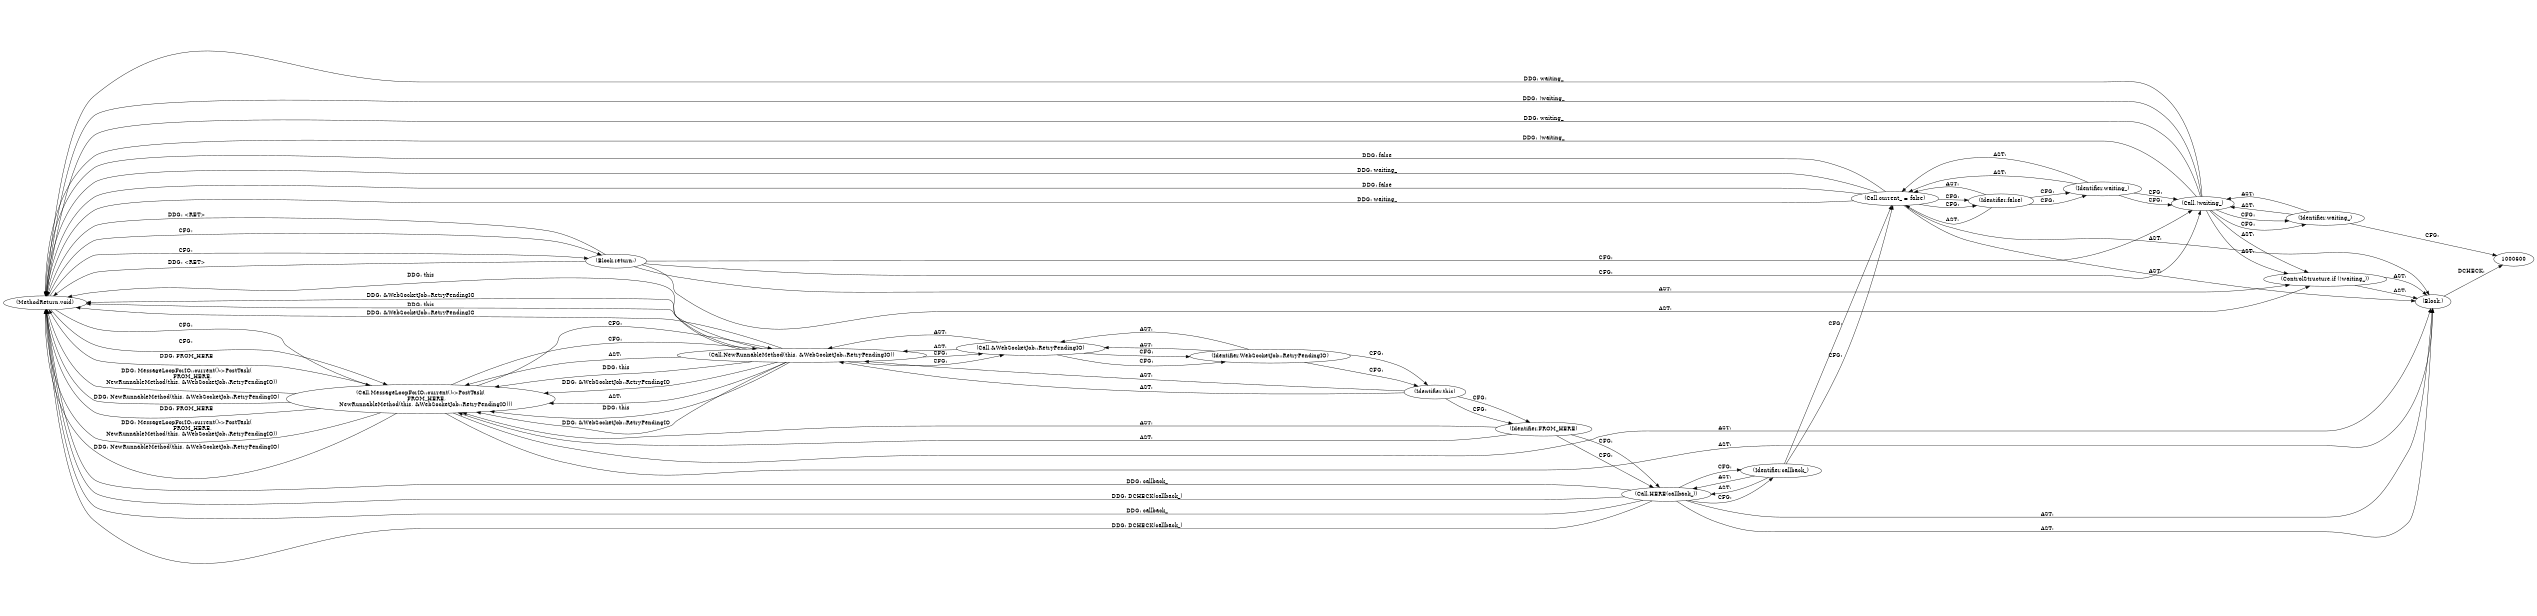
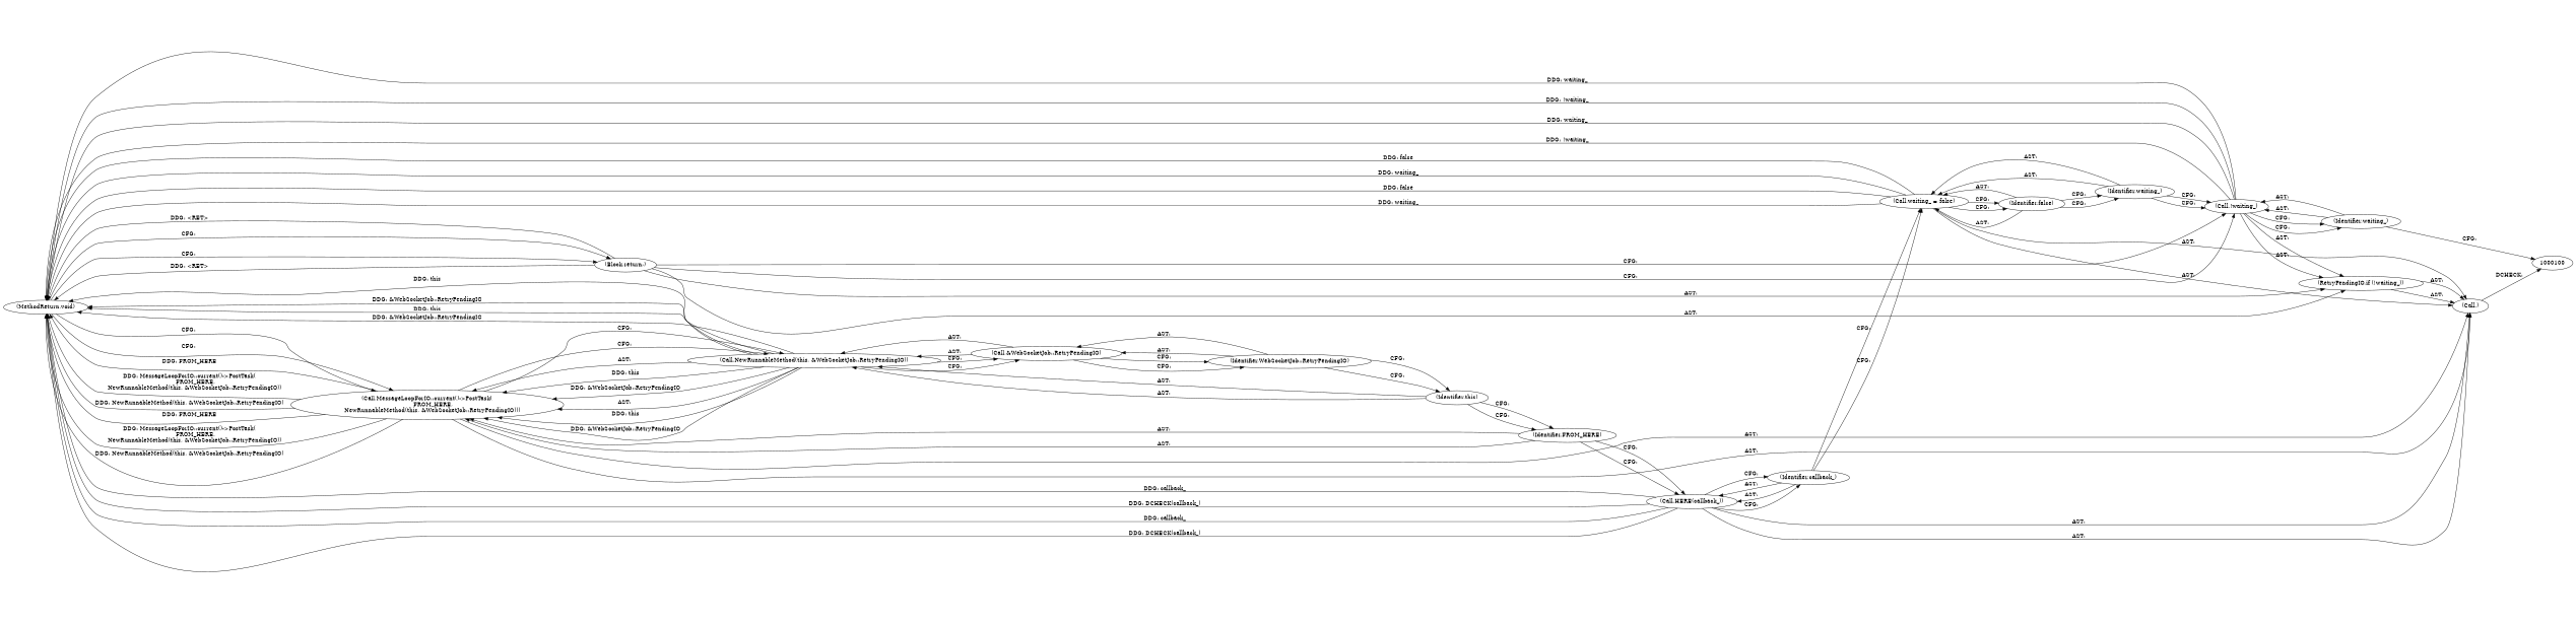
  digraph {
    rankdir=LR
    n1 [label="(MethodReturn,void)"]
    n2 [label="(Block,return;)"]
    n3 [label="(Call,MessageLoopForIO::current()->PostTask(\n       FROM_HERE,\n      NewRunnableMethod(this, &WebSocketJob::RetryPendingIO)))"]
-   n4 [label="(ControlStructure,if (!waiting_))"]
+   n4 [label="(RetryPendingIO,if (!waiting_))"]
    n5 [label="(Call,!waiting_)"]
-   n6 [label="(Block,)"]
+   n6 [label="(Call,)"]
    n7 [label="(Call,NewRunnableMethod(this, &WebSocketJob::RetryPendingIO))"]
-   1000100 [label=1000600]
+   1000100
    n9 [label="(Identifier,waiting_)"]
    n10 [label="(Identifier,false)"]
-   n11 [label="(Call,current_ = false)"]
+   n11 [label="(Call,waiting_ = false)"]
    n12 [label="(Identifier,waiting_)"]
    n13 [label="(Identifier,callback_)"]
    n14 [label="(Call,HERE(callback_))"]
    n15 [label="(Call,&WebSocketJob::RetryPendingIO)"]
    n16 [label="(Identifier,FROM_HERE)"]
    n17 [label="(Identifier,this)"]
    n18 [label="(Identifier,WebSocketJob::RetryPendingIO)"]
    n1 -> n2 [label="CFG: "]
    n1 -> n2 [label="CFG: "]
    n1 -> n3 [label="CFG: "]
    n1 -> n3 [label="CFG: "]
    n2 -> n1 [label="DDG: <RET>"]
    n2 -> n1 [label="DDG: <RET>"]
    n2 -> n4 [label="AST: "]
    n2 -> n4 [label="AST: "]
    n2 -> n5 [label="CFG: "]
    n2 -> n5 [label="CFG: "]
    n3 -> n1 [label="DDG: FROM_HERE"]
    n3 -> n1 [label="DDG: MessageLoopForIO::current()->PostTask(\n       FROM_HERE,\n      NewRunnableMethod(this, &WebSocketJob::RetryPendingIO))"]
    n3 -> n1 [label="DDG: NewRunnableMethod(this, &WebSocketJob::RetryPendingIO)"]
    n3 -> n1 [label="DDG: FROM_HERE"]
    n3 -> n1 [label="DDG: MessageLoopForIO::current()->PostTask(\n       FROM_HERE,\n      NewRunnableMethod(this, &WebSocketJob::RetryPendingIO))"]
    n3 -> n1 [label="DDG: NewRunnableMethod(this, &WebSocketJob::RetryPendingIO)"]
    n3 -> n6 [label="AST: "]
    n3 -> n6 [label="AST: "]
    n3 -> n7 [label="CFG: "]
    n3 -> n7 [label="CFG: "]
    n4 -> n6 [label="AST: "]
    n4 -> n6 [label="AST: "]
    n5 -> n1 [label="DDG: waiting_"]
    n5 -> n1 [label="DDG: !waiting_"]
    n5 -> n1 [label="DDG: waiting_"]
    n5 -> n1 [label="DDG: !waiting_"]
    n5 -> n4 [label="AST: "]
    n5 -> n4 [label="AST: "]
    n5 -> n9 [label="CFG: "]
    n5 -> n9 [label="CFG: "]
    n6 -> 1000100 [label="DCHECK: "]
    n7 -> n1 [label="DDG: this"]
    n7 -> n1 [label="DDG: &WebSocketJob::RetryPendingIO"]
    n7 -> n1 [label="DDG: this"]
    n7 -> n1 [label="DDG: &WebSocketJob::RetryPendingIO"]
    n7 -> n3 [label="AST: "]
    n7 -> n3 [label="DDG: this"]
    n7 -> n3 [label="DDG: &WebSocketJob::RetryPendingIO"]
    n7 -> n3 [label="AST: "]
    n7 -> n3 [label="DDG: this"]
    n7 -> n3 [label="DDG: &WebSocketJob::RetryPendingIO"]
    n7 -> n15 [label="CFG: "]
    n7 -> n15 [label="CFG: "]
    n9 -> n5 [label="AST: "]
    n9 -> n5 [label="AST: "]
    n9 -> 1000100 [label="CFG: "]
    n10 -> n11 [label="AST: "]
    n10 -> n11 [label="AST: "]
    n10 -> n12 [label="CFG: "]
    n10 -> n12 [label="CFG: "]
    n11 -> n1 [label="DDG: false"]
    n11 -> n1 [label="DDG: waiting_"]
    n11 -> n1 [label="DDG: false"]
    n11 -> n1 [label="DDG: waiting_"]
    n11 -> n6 [label="AST: "]
    n11 -> n6 [label="AST: "]
    n11 -> n10 [label="CFG: "]
    n11 -> n10 [label="CFG: "]
    n12 -> n5 [label="CFG: "]
    n12 -> n5 [label="CFG: "]
    n12 -> n11 [label="AST: "]
    n12 -> n11 [label="AST: "]
    n13 -> n11 [label="CFG: "]
    n13 -> n11 [label="CFG: "]
    n13 -> n14 [label="AST: "]
    n13 -> n14 [label="AST: "]
    n14 -> n1 [label="DDG: callback_"]
    n14 -> n1 [label="DDG: DCHECK(callback_)"]
    n14 -> n1 [label="DDG: callback_"]
    n14 -> n1 [label="DDG: DCHECK(callback_)"]
    n14 -> n6 [label="AST: "]
    n14 -> n6 [label="AST: "]
    n14 -> n13 [label="CFG: "]
    n14 -> n13 [label="CFG: "]
    n15 -> n7 [label="AST: "]
    n15 -> n7 [label="AST: "]
    n15 -> n18 [label="CFG: "]
    n15 -> n18 [label="CFG: "]
    n16 -> n3 [label="AST: "]
    n16 -> n3 [label="AST: "]
    n16 -> n14 [label="CFG: "]
    n16 -> n14 [label="CFG: "]
    n17 -> n7 [label="AST: "]
    n17 -> n7 [label="AST: "]
    n17 -> n16 [label="CFG: "]
    n17 -> n16 [label="CFG: "]
    n18 -> n15 [label="AST: "]
    n18 -> n15 [label="AST: "]
    n18 -> n17 [label="CFG: "]
    n18 -> n17 [label="CFG: "]
  }
